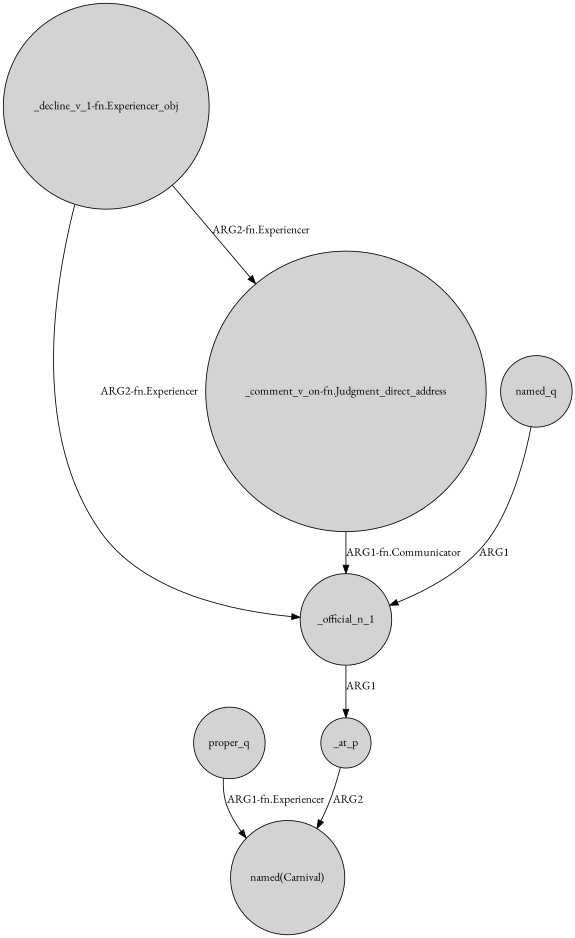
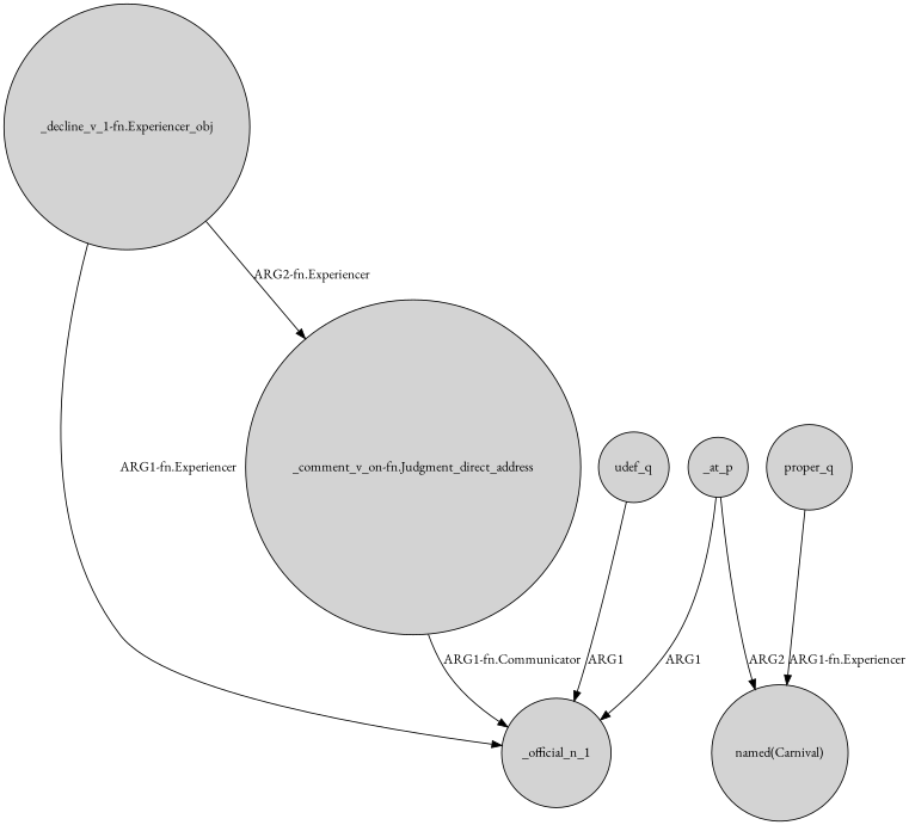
  digraph {
    fontname="EB Garamond"
    node [fontname="EB Garamond" shape=circle style=filled]
    edge [fontname="EB Garamond"]
    _at_p
    _official_n_1
    "named(Carnival)"
    "_comment_v_on-fn.Judgment_direct_address"
-   udef_q [label=named_q]
+   udef_q
    proper_q
    "_decline_v_1-fn.Experiencer_obj"
-   _official_n_1 -> _at_p [label=ARG1]
+   _at_p -> _official_n_1 [label=ARG1]
    _at_p -> "named(Carnival)" [label=ARG2]
    "_comment_v_on-fn.Judgment_direct_address" -> _official_n_1 [label="ARG1-fn.Communicator"]
    udef_q -> _official_n_1 [label=ARG1]
    proper_q -> "named(Carnival)" [label="ARG1-fn.Experiencer"]
-   "_decline_v_1-fn.Experiencer_obj" -> _official_n_1 [label="ARG2-fn.Experiencer"]
+   "_decline_v_1-fn.Experiencer_obj" -> _official_n_1 [label="ARG1-fn.Experiencer"]
    "_decline_v_1-fn.Experiencer_obj" -> "_comment_v_on-fn.Judgment_direct_address" [label="ARG2-fn.Experiencer"]
  }
